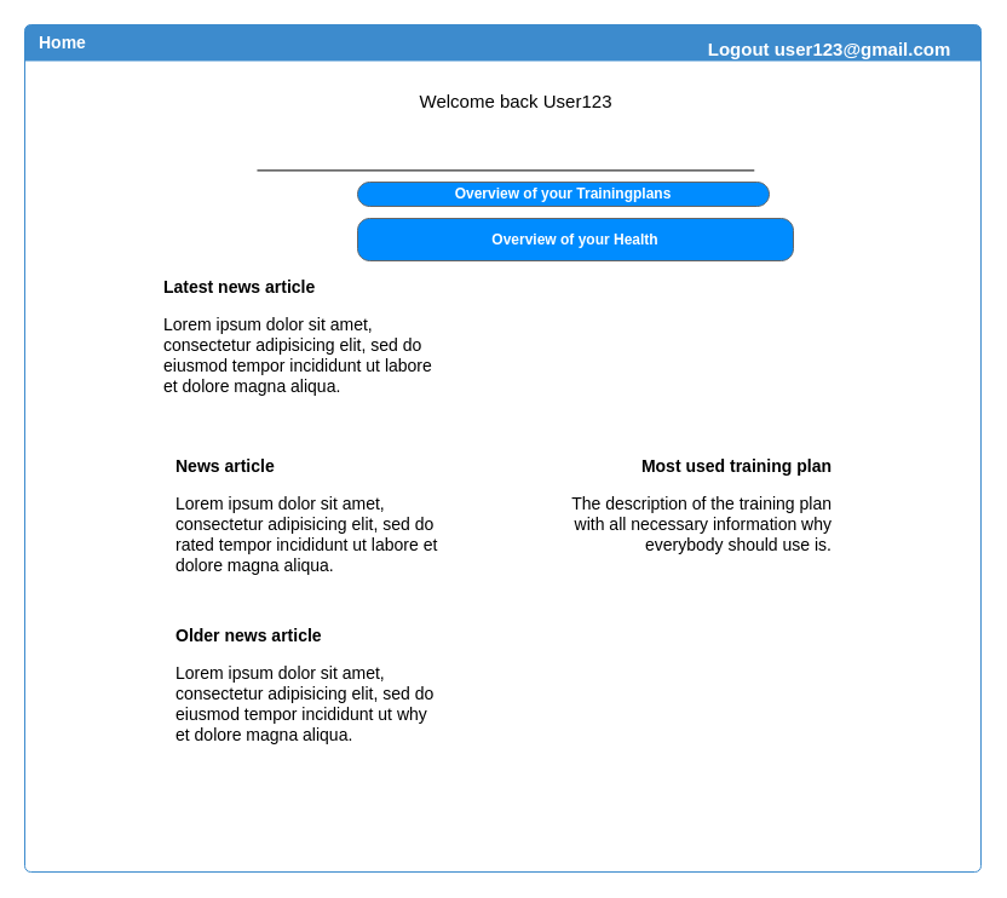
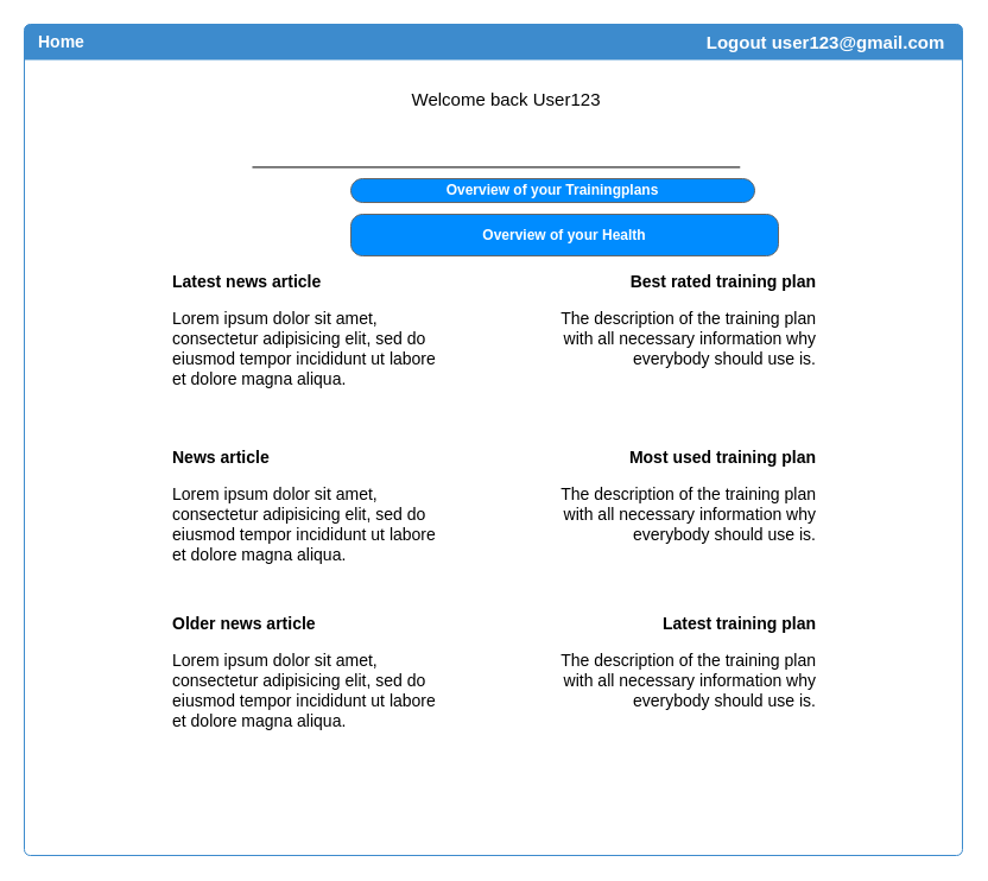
  <mxCell id="0" />
  <mxCell id="1" parent="0" />
  <mxCell id="2" value="" style="html=1;shadow=0;dashed=0;shape=mxgraph.bootstrap.rrect;align=center;rSize=5;strokeColor=#3D8BCD;fillColor=#ffffff;fontColor=#f0f0f0;spacingTop=30;whiteSpace=wrap;" parent="1" vertex="1"><mxGeometry x="20" y="20" width="790" height="700" as="geometry" /></mxCell>
  <mxCell id="3" value="Home" style="html=1;shadow=0;dashed=0;shape=mxgraph.bootstrap.topButton;rSize=5;strokeColor=none;fillColor=#3D8BCD;fontColor=#ffffff;fontSize=14;fontStyle=1;align=left;spacingLeft=10;whiteSpace=wrap;resizeWidth=1;" parent="2" vertex="1"><mxGeometry width="790.0" height="30" relative="1" as="geometry" /></mxCell>
  <mxCell id="4" value="Welcome back User123" style="text;html=1;strokeColor=none;fillColor=none;align=center;verticalAlign=middle;whiteSpace=wrap;rounded=0;fontSize=15;" vertex="1" parent="2"><mxGeometry x="291" y="50" width="230" height="26.42" as="geometry" /></mxCell>
- <mxCell id="5" value="Logout user123@gmail.com" style="text;html=1;strokeColor=none;fillColor=none;align=center;verticalAlign=middle;whiteSpace=wrap;rounded=0;fontStyle=1;fontColor=#FFFFFF;fontSize=15;" vertex="1" parent="2"><mxGeometry x="550" y="5" width="230" height="30" as="geometry" /></mxCell>
- <mxCell id="6" value="&lt;h1 style=&quot;font-size: 14px&quot;&gt;Latest news article&lt;/h1&gt;&lt;p style=&quot;font-size: 14px&quot;&gt;Lorem ipsum dolor sit amet, consectetur adipisicing elit, sed do eiusmod tempor incididunt ut labore et dolore magna aliqua.&lt;/p&gt;" style="text;html=1;strokeColor=none;fillColor=none;spacing=5;spacingTop=-20;whiteSpace=wrap;overflow=hidden;rounded=0;fontSize=14;fontColor=#000000;" vertex="1" parent="2"><mxGeometry x="110" y="210" width="230" height="140" as="geometry" /></mxCell>
- <mxCell id="7" value="&lt;h1 style=&quot;font-size: 14px&quot;&gt;News article&lt;/h1&gt;&lt;p style=&quot;font-size: 14px&quot;&gt;Lorem ipsum dolor sit amet, consectetur adipisicing elit, sed do rated tempor incididunt ut labore et dolore magna aliqua.&lt;/p&gt;" style="text;html=1;strokeColor=none;fillColor=none;spacing=5;spacingTop=-20;whiteSpace=wrap;overflow=hidden;rounded=0;fontSize=14;fontColor=#000000;" vertex="1" parent="2"><mxGeometry x="120" y="358.494" width="230" height="140" as="geometry" /></mxCell>
- <mxCell id="8" value="&lt;h1 style=&quot;font-size: 14px&quot;&gt;Older news article&lt;/h1&gt;&lt;p style=&quot;font-size: 14px&quot;&gt;Lorem ipsum dolor sit amet, consectetur adipisicing elit, sed do eiusmod tempor incididunt ut why et dolore magna aliqua.&lt;/p&gt;" style="text;html=1;strokeColor=none;fillColor=none;spacing=5;spacingTop=-20;whiteSpace=wrap;overflow=hidden;rounded=0;fontSize=14;fontColor=#000000;" vertex="1" parent="2"><mxGeometry x="120" y="498.494" width="230" height="140" as="geometry" /></mxCell>
+ <mxCell id="5" value="Logout user123@gmail.com" style="text;html=1;strokeColor=none;fillColor=none;align=center;verticalAlign=middle;whiteSpace=wrap;rounded=0;fontStyle=1;fontColor=#FFFFFF;fontSize=15;" vertex="1" parent="2"><mxGeometry x="560" width="230" height="30" as="geometry" /></mxCell>
+ <mxCell id="6" value="&lt;h1 style=&quot;font-size: 14px&quot;&gt;Latest news article&lt;/h1&gt;&lt;p style=&quot;font-size: 14px&quot;&gt;Lorem ipsum dolor sit amet, consectetur adipisicing elit, sed do eiusmod tempor incididunt ut labore et dolore magna aliqua.&lt;/p&gt;" style="text;html=1;strokeColor=none;fillColor=none;spacing=5;spacingTop=-20;whiteSpace=wrap;overflow=hidden;rounded=0;fontSize=14;fontColor=#000000;" vertex="1" parent="2"><mxGeometry x="120" y="210" width="230" height="140" as="geometry" /></mxCell>
+ <mxCell id="7" value="&lt;h1 style=&quot;font-size: 14px&quot;&gt;News article&lt;/h1&gt;&lt;p style=&quot;font-size: 14px&quot;&gt;Lorem ipsum dolor sit amet, consectetur adipisicing elit, sed do eiusmod tempor incididunt ut labore et dolore magna aliqua.&lt;/p&gt;" style="text;html=1;strokeColor=none;fillColor=none;spacing=5;spacingTop=-20;whiteSpace=wrap;overflow=hidden;rounded=0;fontSize=14;fontColor=#000000;" vertex="1" parent="2"><mxGeometry x="120" y="358.494" width="230" height="140" as="geometry" /></mxCell>
+ <mxCell id="8" value="&lt;h1 style=&quot;font-size: 14px&quot;&gt;Older news article&lt;/h1&gt;&lt;p style=&quot;font-size: 14px&quot;&gt;Lorem ipsum dolor sit amet, consectetur adipisicing elit, sed do eiusmod tempor incididunt ut labore et dolore magna aliqua.&lt;/p&gt;" style="text;html=1;strokeColor=none;fillColor=none;spacing=5;spacingTop=-20;whiteSpace=wrap;overflow=hidden;rounded=0;fontSize=14;fontColor=#000000;" vertex="1" parent="2"><mxGeometry x="120" y="498.494" width="230" height="140" as="geometry" /></mxCell>
+ <mxCell id="9" value="&lt;h1 style=&quot;text-align: right ; font-size: 14px&quot;&gt;Best rated training plan&lt;/h1&gt;&lt;h1 style=&quot;font-size: 14px&quot;&gt;&lt;p style=&quot;font-weight: 400 ; text-align: right&quot;&gt;The description of the training plan with all necessary information why everybody should use is.&lt;/p&gt;&lt;/h1&gt;" style="text;html=1;strokeColor=none;fillColor=none;spacing=5;spacingTop=-20;whiteSpace=wrap;overflow=hidden;rounded=0;fontSize=14;fontColor=#000000;" vertex="1" parent="2"><mxGeometry x="440" y="210" width="230" height="140" as="geometry" /></mxCell>
  <mxCell id="10" value="&lt;h1 style=&quot;text-align: right ; font-size: 14px&quot;&gt;Most used training plan&lt;/h1&gt;&lt;h1 style=&quot;font-size: 14px&quot;&gt;&lt;p style=&quot;font-weight: 400 ; text-align: right&quot;&gt;The description of the training plan with all necessary information why everybody should use is.&lt;/p&gt;&lt;/h1&gt;" style="text;html=1;strokeColor=none;fillColor=none;spacing=5;spacingTop=-20;whiteSpace=wrap;overflow=hidden;rounded=0;fontSize=14;fontColor=#000000;" vertex="1" parent="2"><mxGeometry x="440" y="358.49" width="230" height="140" as="geometry" /></mxCell>
+ <mxCell id="11" value="&lt;h1 style=&quot;text-align: right ; font-size: 14px&quot;&gt;Latest training plan&lt;/h1&gt;&lt;h1 style=&quot;font-size: 14px&quot;&gt;&lt;p style=&quot;font-weight: 400 ; text-align: right&quot;&gt;The description of the training plan with all necessary information why everybody should use is.&lt;/p&gt;&lt;/h1&gt;" style="text;html=1;strokeColor=none;fillColor=none;spacing=5;spacingTop=-20;whiteSpace=wrap;overflow=hidden;rounded=0;fontSize=14;fontColor=#000000;" vertex="1" parent="2"><mxGeometry x="440" y="498.494" width="230" height="140" as="geometry" /></mxCell>
  <mxCell id="12" value="Overview of your Trainingplans" style="strokeWidth=1;shadow=0;dashed=0;align=center;html=1;shape=mxgraph.mockup.buttons.button;strokeColor=#666666;fontColor=#ffffff;mainText=;buttonStyle=round;fontSize=12;fontStyle=1;fillColor=#008cff;whiteSpace=wrap;" vertex="1" parent="2"><mxGeometry x="275" y="130" width="340" height="20" as="geometry" /></mxCell>
  <mxCell id="13" value="Overview of your Health" style="strokeWidth=1;shadow=0;dashed=0;align=center;html=1;shape=mxgraph.mockup.buttons.button;strokeColor=#666666;fontColor=#ffffff;mainText=;buttonStyle=round;fontSize=12;fontStyle=1;fillColor=#008cff;whiteSpace=wrap;" vertex="1" parent="2"><mxGeometry x="275" y="160" width="360" height="35" as="geometry" /></mxCell>
  <mxCell id="14" value="" style="endArrow=none;html=1;fontSize=15;fontColor=#FFFFFF;entryX=0.243;entryY=0.172;entryDx=0;entryDy=0;entryPerimeter=0;exitX=0.763;exitY=0.172;exitDx=0;exitDy=0;exitPerimeter=0;" edge="1" parent="1" source="2" target="2"><mxGeometry width="50" height="50" relative="1" as="geometry"><mxPoint x="401" y="320" as="sourcePoint" /><mxPoint x="451" y="270" as="targetPoint" /></mxGeometry></mxCell>
